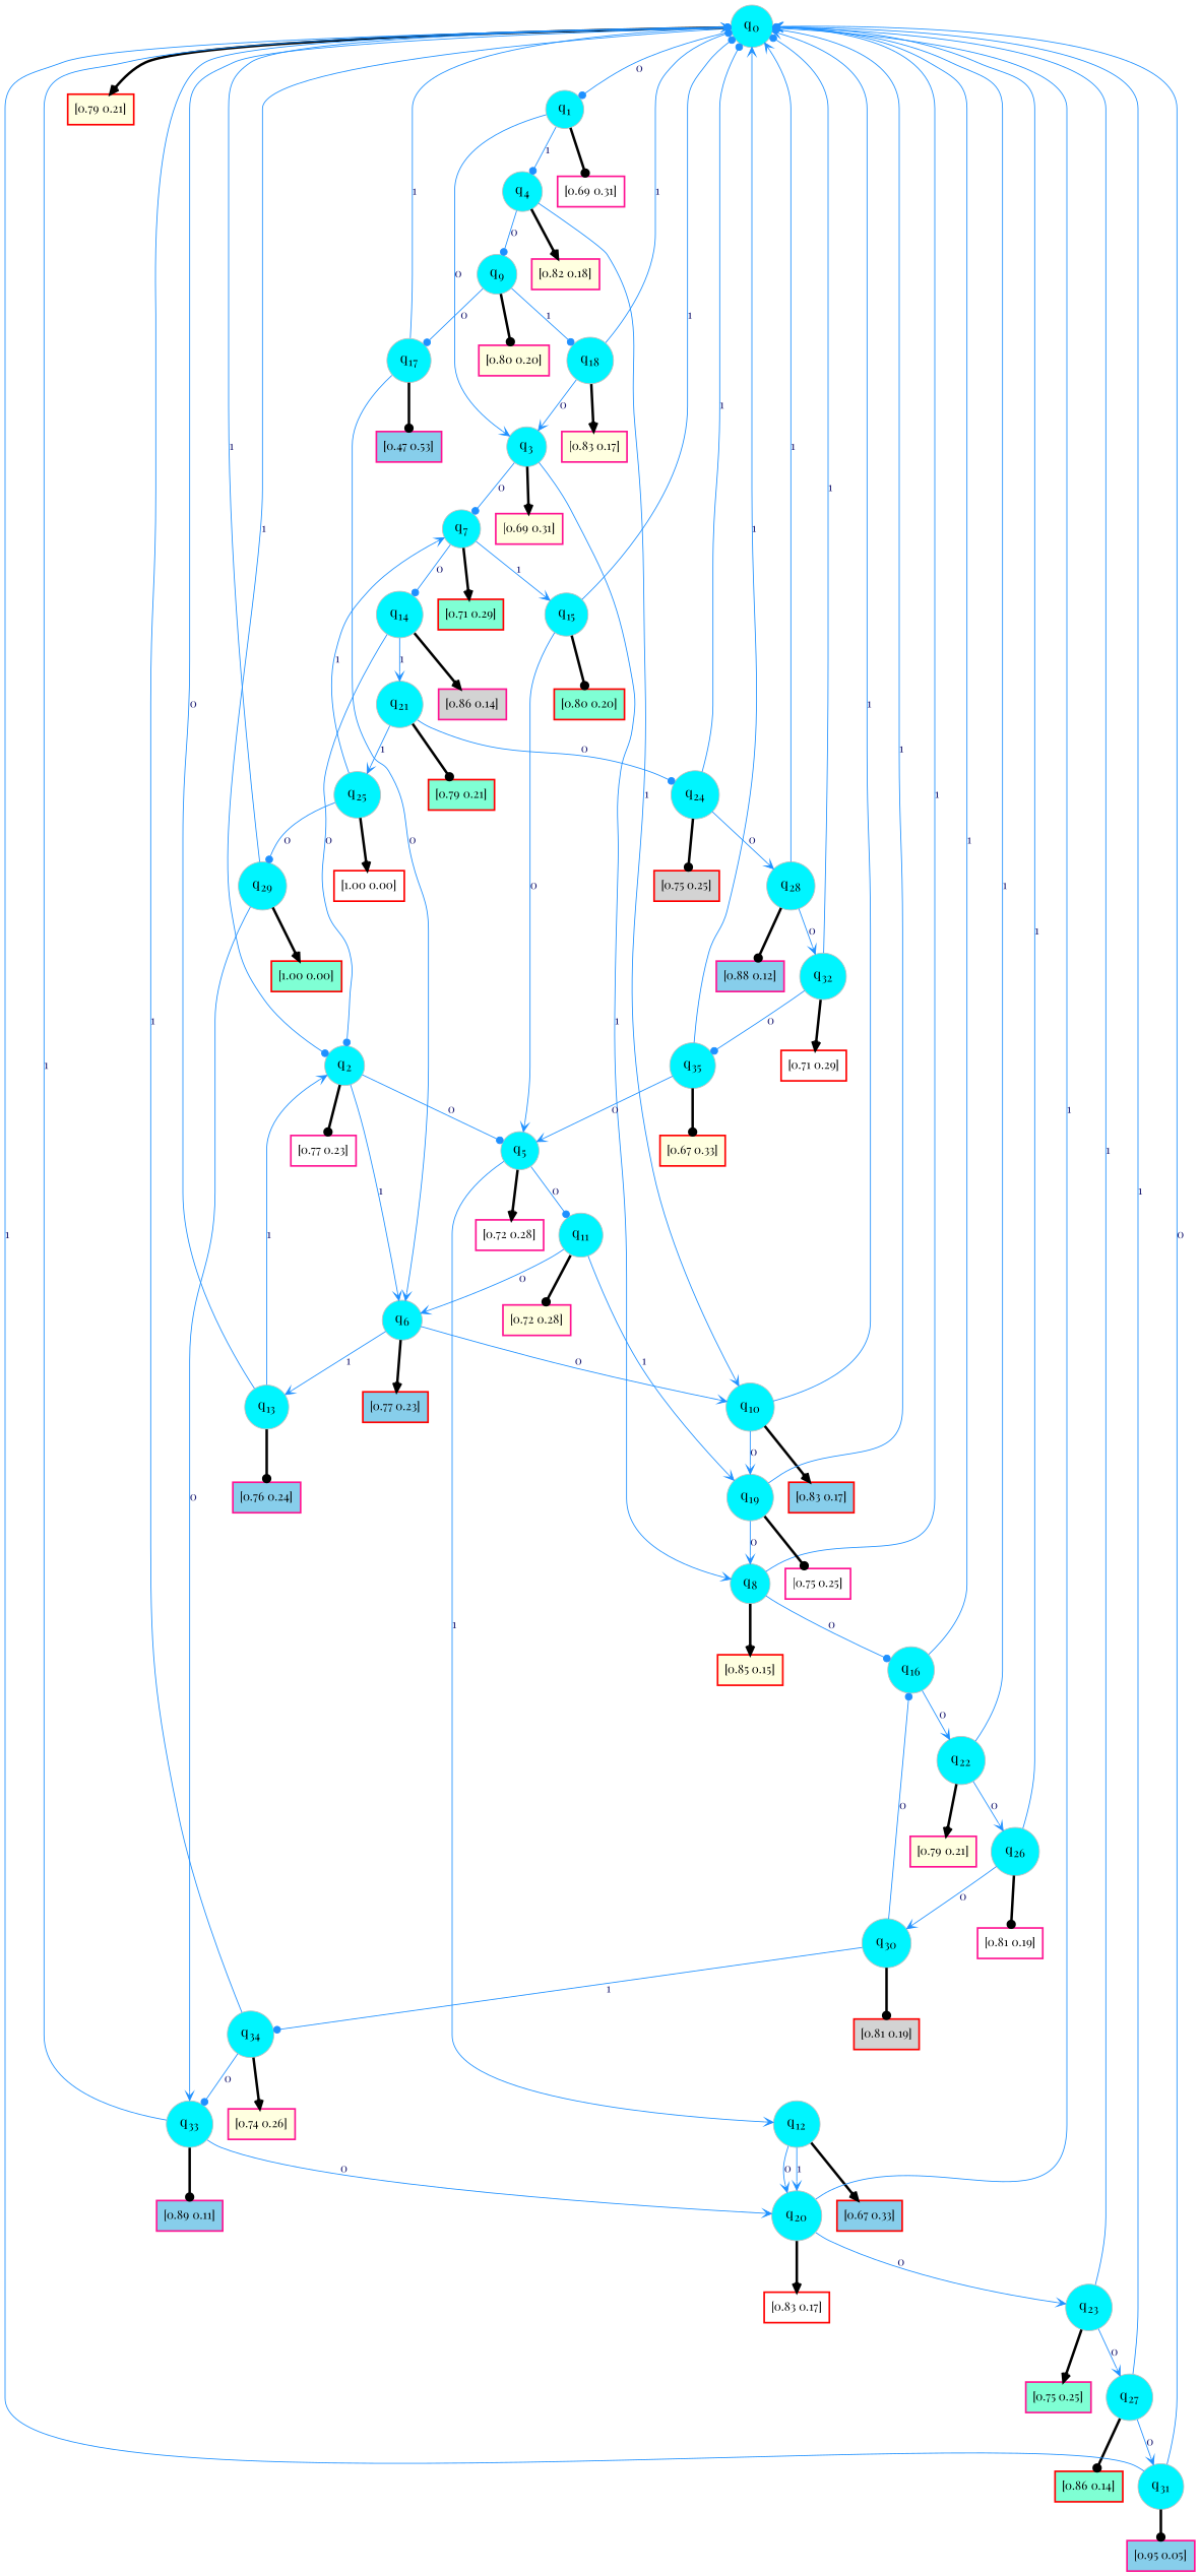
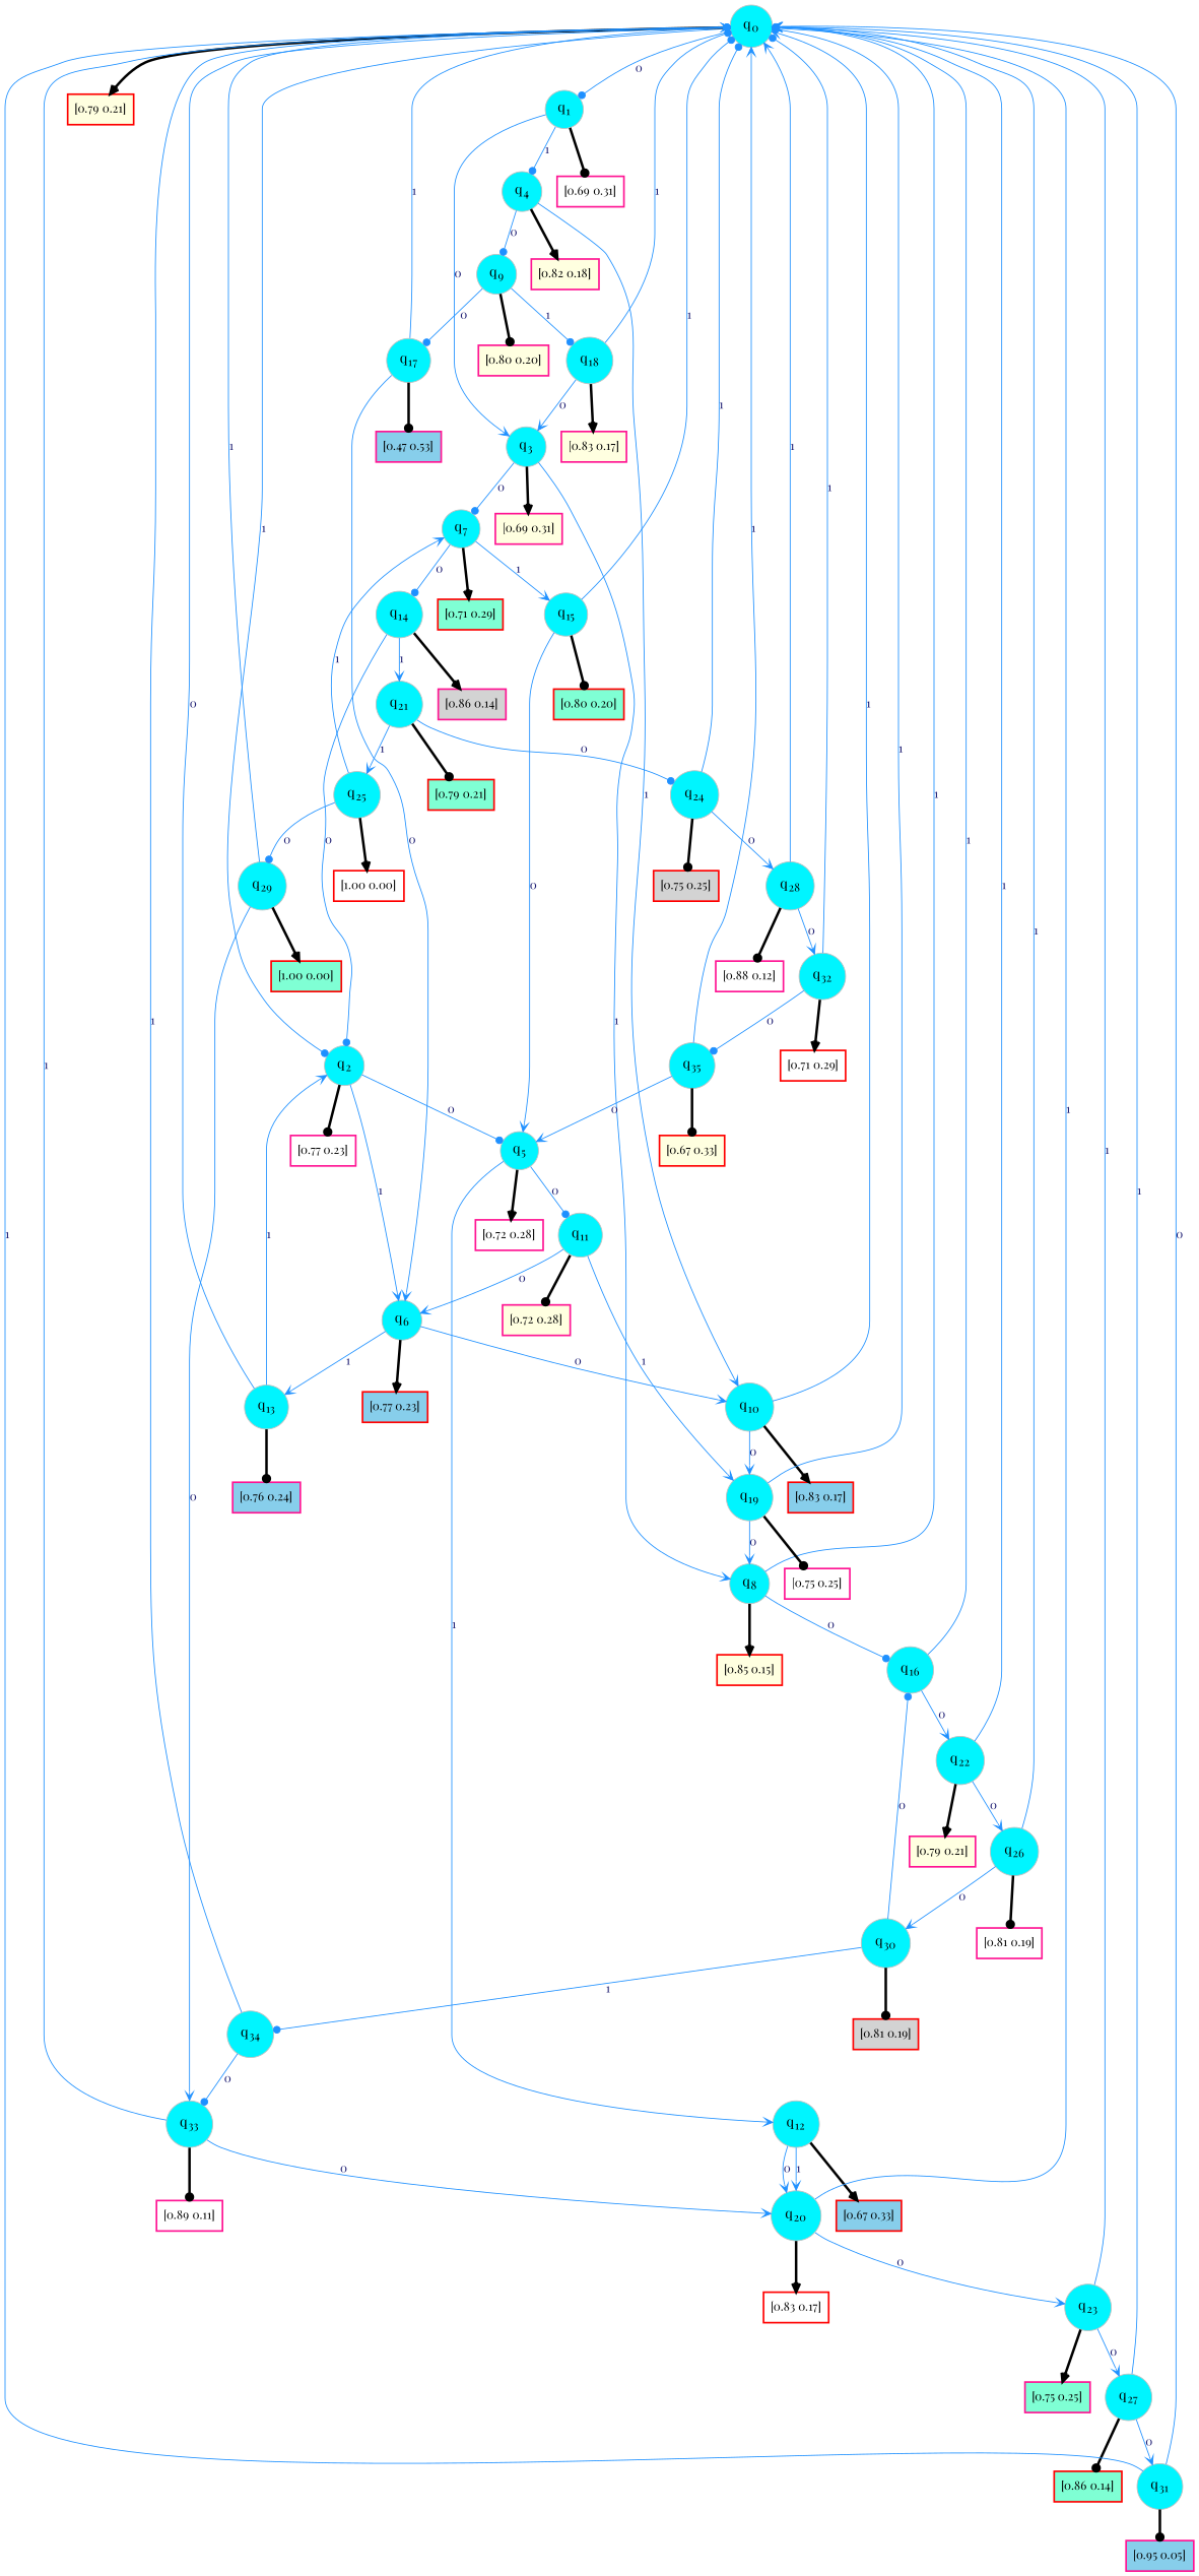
  digraph {
    fontname="Playfair Display"
    rankdir=TD
    node [color=gray fillcolor=turquoise1 fontcolor=black fontname="Playfair Display" fontsize=16 fontweight=bold shape=circle style=filled]
    edge [arrowhead=vee arrowsize=1 color=dodgerblue1 fontcolor=midnightblue fontname="Playfair Display" fontweight=bold penwidth=1 style=solid weight=20]
    n1 [label=<q<SUB>0</SUB>>]
    n2 [label=<q<SUB>1</SUB>>]
    n3 [label=<q<SUB>2</SUB>>]
    n4 [color=red fillcolor=lightyellow fontsize=14 label="[0.79 0.21]" penwidth=2 shape=box]
    n5 [label=<q<SUB>3</SUB>>]
    n6 [label=<q<SUB>4</SUB>>]
    n7 [color=deeppink fillcolor=white fontsize=14 label="[0.69 0.31]" penwidth=2 shape=box]
    n8 [label=<q<SUB>5</SUB>>]
    n9 [label=<q<SUB>6</SUB>>]
    n10 [color=deeppink fillcolor=white fontsize=14 label="[0.77 0.23]" penwidth=2 shape=box]
    n11 [label=<q<SUB>7</SUB>>]
    n12 [label=<q<SUB>8</SUB>>]
    n13 [color=deeppink fillcolor=lightyellow fontsize=14 label="[0.69 0.31]" penwidth=2 shape=box]
    n14 [label=<q<SUB>9</SUB>>]
    n15 [label=<q<SUB>10</SUB>>]
    n16 [color=deeppink fillcolor=lightyellow fontsize=14 label="[0.82 0.18]" penwidth=2 shape=box]
    n17 [label=<q<SUB>11</SUB>>]
    n18 [label=<q<SUB>12</SUB>>]
    n19 [color=deeppink fillcolor=white fontsize=14 label="[0.72 0.28]" penwidth=2 shape=box]
    n20 [label=<q<SUB>13</SUB>>]
    n21 [color=red fillcolor=skyblue fontsize=14 label="[0.77 0.23]" penwidth=2 shape=box]
    n22 [label=<q<SUB>14</SUB>>]
    n23 [label=<q<SUB>15</SUB>>]
    n24 [color=red fillcolor=aquamarine fontsize=14 label="[0.71 0.29]" penwidth=2 shape=box]
    n25 [label=<q<SUB>16</SUB>>]
    n26 [color=red fillcolor=lightyellow fontsize=14 label="[0.85 0.15]" penwidth=2 shape=box]
    n27 [label=<q<SUB>17</SUB>>]
    n28 [label=<q<SUB>18</SUB>>]
    n29 [color=deeppink fillcolor=lightyellow fontsize=14 label="[0.80 0.20]" penwidth=2 shape=box]
    n30 [label=<q<SUB>19</SUB>>]
    n31 [color=red fillcolor=skyblue fontsize=14 label="[0.83 0.17]" penwidth=2 shape=box]
    n32 [color=deeppink fillcolor=lightyellow fontsize=14 label="[0.72 0.28]" penwidth=2 shape=box]
    n33 [label=<q<SUB>20</SUB>>]
    n34 [color=red fillcolor=skyblue fontsize=14 label="[0.67 0.33]" penwidth=2 shape=box]
    n35 [color=deeppink fillcolor=skyblue fontsize=14 label="[0.76 0.24]" penwidth=2 shape=box]
    n36 [label=<q<SUB>21</SUB>>]
    n37 [color=deeppink fillcolor=lightgrey fontsize=14 label="[0.86 0.14]" penwidth=2 shape=box]
    n38 [color=red fillcolor=aquamarine fontsize=14 label="[0.80 0.20]" penwidth=2 shape=box]
    n39 [label=<q<SUB>22</SUB>>]
    n40 [color=deeppink fillcolor=skyblue fontsize=14 label="[0.47 0.53]" penwidth=2 shape=box]
    n41 [color=deeppink fillcolor=lightyellow fontsize=14 label="[0.83 0.17]" penwidth=2 shape=box]
    n42 [color=deeppink fillcolor=white fontsize=14 label="[0.75 0.25]" penwidth=2 shape=box]
    n43 [label=<q<SUB>23</SUB>>]
    n44 [color=red fillcolor=white fontsize=14 label="[0.83 0.17]" penwidth=2 shape=box]
    n45 [label=<q<SUB>24</SUB>>]
    n46 [label=<q<SUB>25</SUB>>]
    n47 [color=red fillcolor=aquamarine fontsize=14 label="[0.79 0.21]" penwidth=2 shape=box]
    n48 [label=<q<SUB>26</SUB>>]
    n49 [color=deeppink fillcolor=lightyellow fontsize=14 label="[0.79 0.21]" penwidth=2 shape=box]
    n50 [label=<q<SUB>27</SUB>>]
    n51 [color=deeppink fillcolor=aquamarine fontsize=14 label="[0.75 0.25]" penwidth=2 shape=box]
    n52 [label=<q<SUB>28</SUB>>]
    n53 [color=red fillcolor=lightgrey fontsize=14 label="[0.75 0.25]" penwidth=2 shape=box]
    n54 [label=<q<SUB>29</SUB>>]
    n55 [color=red fillcolor=white fontsize=14 label="[1.00 0.00]" penwidth=2 shape=box]
    n56 [label=<q<SUB>30</SUB>>]
    n57 [color=deeppink fillcolor=white fontsize=14 label="[0.81 0.19]" penwidth=2 shape=box]
    n58 [label=<q<SUB>31</SUB>>]
    n59 [color=red fillcolor=aquamarine fontsize=14 label="[0.86 0.14]" penwidth=2 shape=box]
    n60 [label=<q<SUB>32</SUB>>]
-   n61 [color=deeppink fillcolor=skyblue fontsize=14 label="[0.88 0.12]" penwidth=2 shape=box]
+   n61 [color=deeppink fillcolor=white fontsize=14 label="[0.88 0.12]" penwidth=2 shape=box]
    n62 [label=<q<SUB>33</SUB>>]
    n63 [color=red fillcolor=aquamarine fontsize=14 label="[1.00 0.00]" penwidth=2 shape=box]
    n64 [label=<q<SUB>34</SUB>>]
    n65 [color=red fillcolor=lightgrey fontsize=14 label="[0.81 0.19]" penwidth=2 shape=box]
    n66 [color=deeppink fillcolor=skyblue fontsize=14 label="[0.95 0.05]" penwidth=2 shape=box]
    n67 [label=<q<SUB>35</SUB>>]
    n68 [color=red fillcolor=white fontsize=14 label="[0.71 0.29]" penwidth=2 shape=box]
-   n69 [color=deeppink fillcolor=skyblue fontsize=14 label="[0.89 0.11]" penwidth=2 shape=box]
-   n70 [color=deeppink fillcolor=lightyellow fontsize=14 label="[0.74 0.26]" penwidth=2 shape=box]
+   n69 [color=deeppink fillcolor=white fontsize=14 label="[0.89 0.11]" penwidth=2 shape=box]
    n71 [color=red fillcolor=lightyellow fontsize=14 label="[0.67 0.33]" penwidth=2 shape=box]
    n1 -> n2 [arrowhead=dot label=0]
    n1 -> n3 [arrowhead=dot label=1]
    n1 -> n4 [color=black penwidth=3]
    n2 -> n5 [label=0]
    n2 -> n6 [arrowhead=dot label=1]
    n2 -> n7 [arrowhead=dot color=black penwidth=3]
    n3 -> n8 [arrowhead=dot label=0]
    n3 -> n9 [label=1]
    n3 -> n10 [arrowhead=dot color=black penwidth=3]
    n5 -> n11 [arrowhead=dot label=0]
    n5 -> n12 [label=1]
    n5 -> n13 [color=black penwidth=3]
    n6 -> n14 [arrowhead=dot label=0]
    n6 -> n15 [label=1]
    n6 -> n16 [color=black penwidth=3]
    n8 -> n17 [arrowhead=dot label=0]
    n8 -> n18 [label=1]
    n8 -> n19 [color=black penwidth=3]
    n9 -> n15 [label=0]
    n9 -> n20 [label=1]
    n9 -> n21 [color=black penwidth=3]
    n11 -> n22 [arrowhead=dot label=0]
    n11 -> n23 [label=1]
    n11 -> n24 [color=black penwidth=3]
    n12 -> n1 [label=1]
    n12 -> n25 [arrowhead=dot label=0]
    n12 -> n26 [color=black penwidth=3]
    n14 -> n27 [arrowhead=dot label=0]
    n14 -> n28 [arrowhead=dot label=1]
    n14 -> n29 [arrowhead=dot color=black penwidth=3]
    n15 -> n1 [label=1]
    n15 -> n30 [label=0]
    n15 -> n31 [color=black penwidth=3]
    n17 -> n9 [label=0]
    n17 -> n30 [label=1]
    n17 -> n32 [arrowhead=dot color=black penwidth=3]
    n18 -> n33 [label=0]
    n18 -> n33 [label=1]
    n18 -> n34 [color=black penwidth=3]
    n20 -> n1 [arrowhead=dot label=0]
    n20 -> n3 [label=1]
    n20 -> n35 [arrowhead=dot color=black penwidth=3]
    n22 -> n3 [arrowhead=dot label=0]
    n22 -> n36 [label=1]
    n22 -> n37 [color=black penwidth=3]
    n23 -> n1 [arrowhead=dot label=1]
    n23 -> n8 [label=0]
    n23 -> n38 [arrowhead=dot color=black penwidth=3]
    n25 -> n1 [label=1]
    n25 -> n39 [label=0]
    n27 -> n1 [arrowhead=dot label=1]
    n27 -> n9 [label=0]
    n27 -> n40 [arrowhead=dot color=black penwidth=3]
    n28 -> n1 [arrowhead=dot label=1]
    n28 -> n5 [label=0]
    n28 -> n41 [color=black penwidth=3]
    n30 -> n1 [arrowhead=dot label=1]
    n30 -> n12 [label=0]
    n30 -> n42 [arrowhead=dot color=black penwidth=3]
    n33 -> n1 [arrowhead=dot label=1]
    n33 -> n43 [label=0]
    n33 -> n44 [color=black penwidth=3]
    n36 -> n45 [arrowhead=dot label=0]
    n36 -> n46 [label=1]
    n36 -> n47 [arrowhead=dot color=black penwidth=3]
    n39 -> n1 [label=1]
    n39 -> n48 [label=0]
    n39 -> n49 [color=black penwidth=3]
    n43 -> n1 [label=1]
    n43 -> n50 [label=0]
    n43 -> n51 [color=black penwidth=3]
    n45 -> n1 [arrowhead=dot label=1]
    n45 -> n52 [label=0]
    n45 -> n53 [arrowhead=dot color=black penwidth=3]
    n46 -> n11 [label=1]
    n46 -> n54 [arrowhead=dot label=0]
    n46 -> n55 [color=black penwidth=3]
    n48 -> n1 [label=1]
    n48 -> n56 [label=0]
    n48 -> n57 [arrowhead=dot color=black penwidth=3]
    n50 -> n1 [arrowhead=dot label=1]
    n50 -> n58 [label=0]
    n50 -> n59 [arrowhead=dot color=black penwidth=3]
    n52 -> n1 [label=1]
    n52 -> n60 [label=0]
    n52 -> n61 [arrowhead=dot color=black penwidth=3]
    n54 -> n1 [label=1]
    n54 -> n62 [label=0]
    n54 -> n63 [color=black penwidth=3]
    n56 -> n25 [arrowhead=dot label=0]
    n56 -> n64 [arrowhead=dot label=1]
    n56 -> n65 [arrowhead=dot color=black penwidth=3]
    n58 -> n1 [label=0]
    n58 -> n1 [arrowhead=dot label=1]
    n58 -> n66 [arrowhead=dot color=black penwidth=3]
    n60 -> n1 [arrowhead=dot label=1]
    n60 -> n67 [arrowhead=dot label=0]
    n60 -> n68 [color=black penwidth=3]
    n62 -> n1 [arrowhead=dot label=1]
    n62 -> n33 [label=0]
    n62 -> n69 [arrowhead=dot color=black penwidth=3]
    n64 -> n1 [label=1]
    n64 -> n62 [arrowhead=dot label=0]
-   n64 -> n70 [color=black penwidth=3]
    n67 -> n1 [label=1]
    n67 -> n8 [label=0]
    n67 -> n71 [arrowhead=dot color=black penwidth=3]
  }
